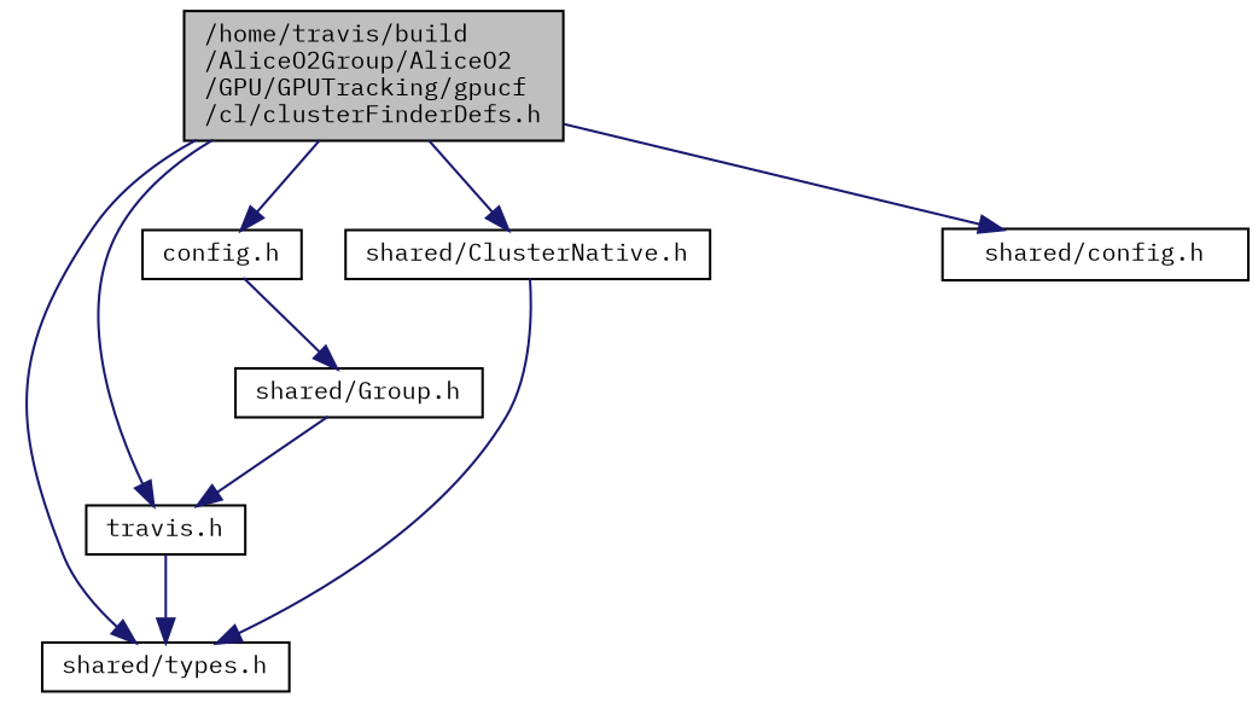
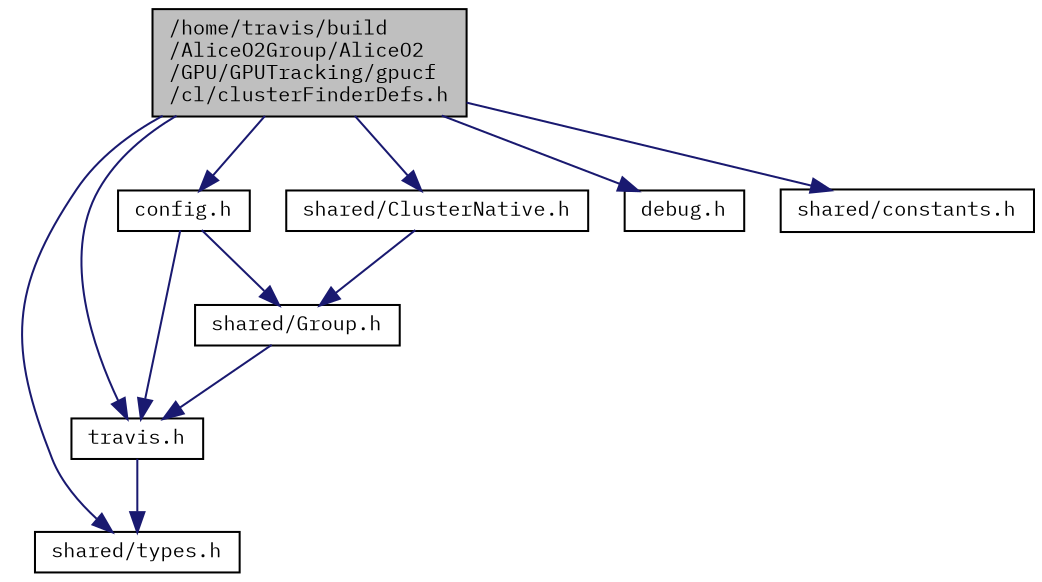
  digraph {
    fontname="IBM Plex Mono"
    node [color=black fontname="IBM Plex Mono" fontsize=10 shape=record]
    edge [color=midnightblue fontname="IBM Plex Mono" fontsize=10 labelfontname=Helvetica labelfontsize=10 style=solid]
    n1 [fillcolor=grey75 fontcolor=black height=0.2 label="/home/travis/build\l/AliceO2Group/AliceO2\l/GPU/GPUTracking/gpucf\l/cl/clusterFinderDefs.h" style=filled width=0.4]
    n2 [height=0.2 label="shared/types.h" width=0.4]
    n3 [height=0.2 label="config.h" width=0.4]
    n4 [height=0.2 label="travis.h" width=0.4]
+   n5 [height=0.2 label="debug.h" width=0.4]
    n6 [height=0.2 label="shared/ClusterNative.h" width=0.4]
-   n7 [height=0.2 label="shared/config.h" width=0.4]
+   n7 [height=0.2 label="shared/constants.h" width=0.4]
    n8 [height=0.2 label="shared/Group.h" width=0.4]
    n1 -> n2
    n1 -> n3
    n1 -> n4
+   n1 -> n5
    n1 -> n6
    n1 -> n7
+   n3 -> n4
    n3 -> n8
    n4 -> n2
-   n6 -> n2
+   n6 -> n8
    n8 -> n4
  }
